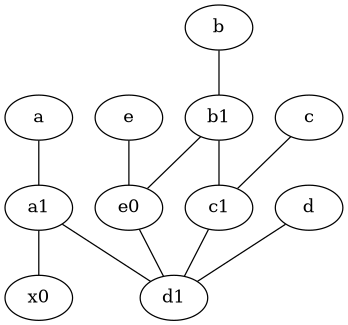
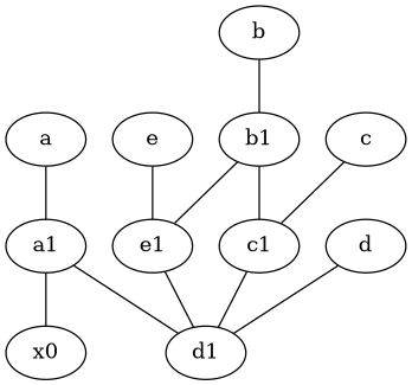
  graph {
    node [labelfontsize=50]
    e
-   e1 [label=e0]
+   e1
    d1
    a1
    x0
    b
    b1
    c1
    a
    c
    d
    e -- e1
    e1 -- d1
    a1 -- d1
    a1 -- x0
    b -- b1
    b1 -- e1
    b1 -- c1
    c1 -- d1
    a -- a1
    c -- c1
    d -- d1
  }
